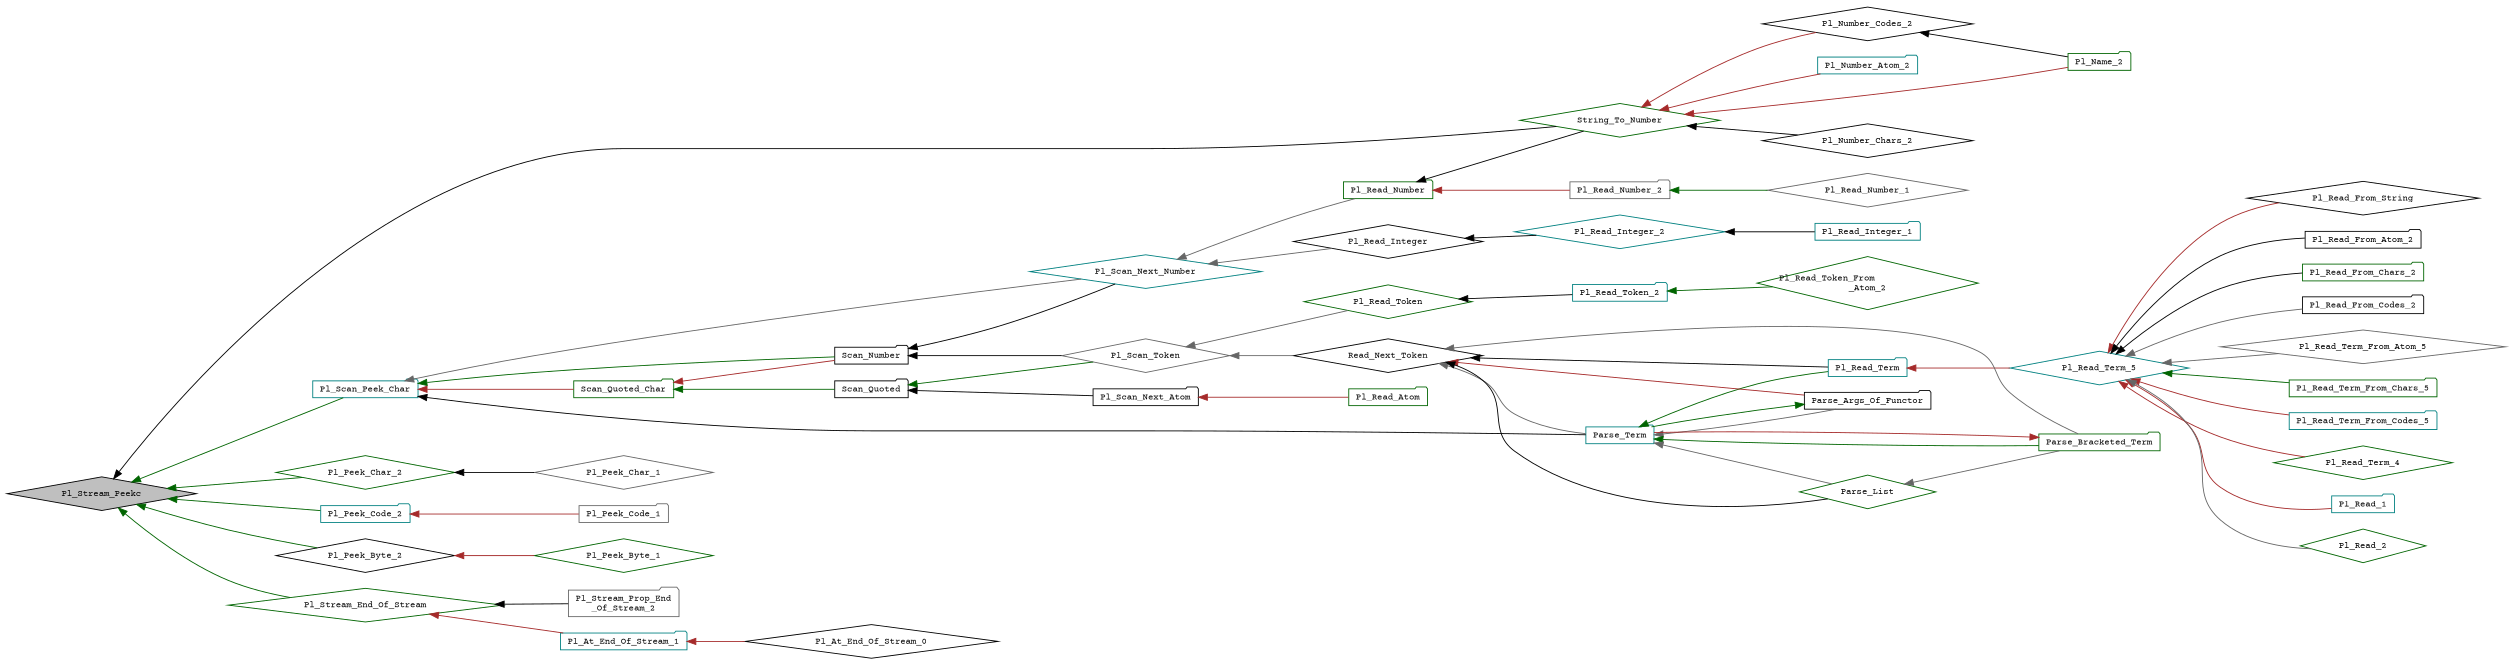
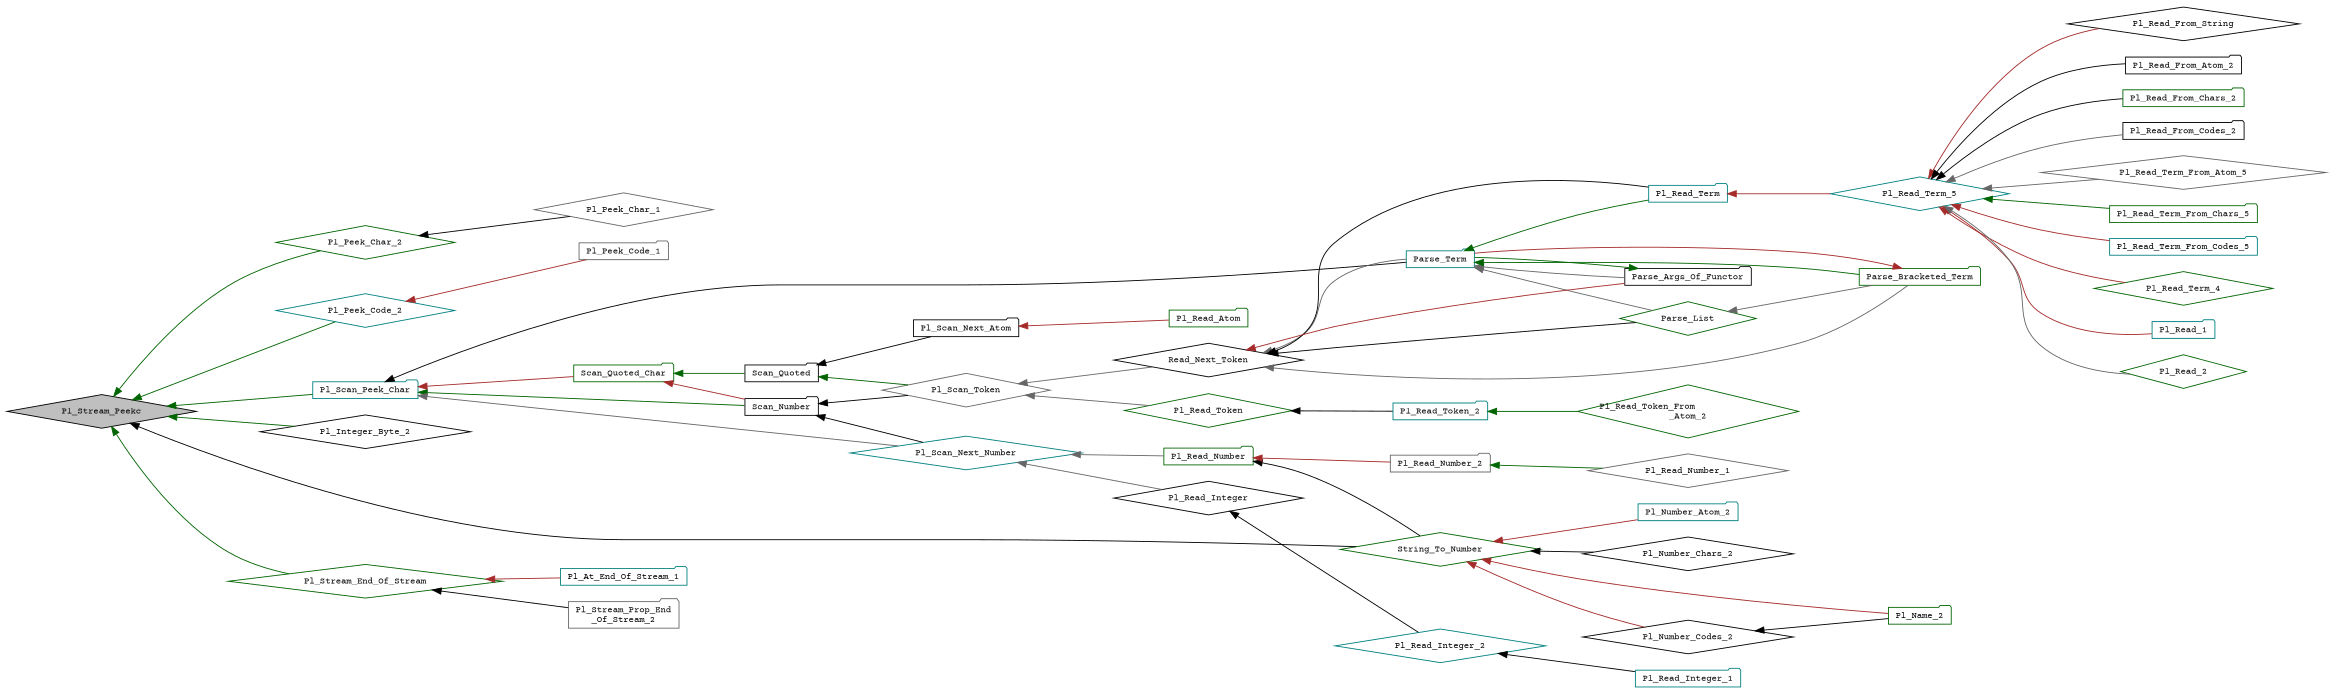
  digraph {
    fontname="Courier Prime"
    rankdir=LR
    node [color=darkgreen fillcolor=white fontname="Courier Prime" fontsize=10 shape=folder style=filled]
    edge [color=brown dir=back fontname="Courier Prime" fontsize=10 labelfontname=Helvetica labelfontsize=10 style=solid]
    n1 [color=black fillcolor=grey75 fontcolor=black height=0.2 label=Pl_Stream_Peekc shape=diamond width=0.4]
    n2 [height=0.2 label=String_To_Number shape=diamond width=0.4]
    n3 [height=0.2 label=Pl_Peek_Char_2 shape=diamond width=0.4]
-   n4 [color=teal height=0.2 label=Pl_Peek_Code_2 width=0.4]
-   n5 [color=black height=0.2 label=Pl_Peek_Byte_2 shape=diamond width=0.4]
+   n4 [color=teal height=0.2 label=Pl_Peek_Code_2 shape=diamond width=0.4]
+   n5 [color=black height=0.2 label=Pl_Integer_Byte_2 shape=diamond width=0.4]
    n6 [color=teal height=0.2 label=Pl_Scan_Peek_Char width=0.4]
    n7 [height=0.2 label=Pl_Stream_End_Of_Stream shape=diamond width=0.4]
    n8 [color=teal height=0.2 label=Pl_Number_Atom_2 width=0.4]
    n9 [color=black height=0.2 label=Pl_Number_Chars_2 shape=diamond width=0.4]
    n10 [color=black height=0.2 label=Pl_Number_Codes_2 shape=diamond width=0.4]
    n11 [height=0.2 label=Pl_Name_2 width=0.4]
    n12 [color=gray40 height=0.2 label=Pl_Peek_Char_1 shape=diamond width=0.4]
    n13 [color=gray40 height=0.2 label=Pl_Peek_Code_1 width=0.4]
-   n14 [height=0.2 label=Pl_Peek_Byte_1 shape=diamond width=0.4]
    n15 [color=teal height=0.2 label=Parse_Term width=0.4]
    n16 [color=black height=0.2 label=Scan_Number width=0.4]
    n17 [color=teal height=0.2 label=Pl_Scan_Next_Number shape=diamond width=0.4]
    n18 [height=0.2 label=Scan_Quoted_Char width=0.4]
    n19 [color=gray40 height=0.2 label="Pl_Stream_Prop_End\l_Of_Stream_2" width=0.4]
    n20 [color=teal height=0.2 label=Pl_At_End_Of_Stream_1 width=0.4]
    n21 [color=teal height=0.2 label=Pl_Read_Term width=0.4]
    n22 [color=black height=0.2 label=Parse_Args_Of_Functor width=0.4]
    n23 [height=0.2 label=Parse_Bracketed_Term width=0.4]
    n24 [height=0.2 label=Parse_List shape=diamond width=0.4]
    n25 [color=gray40 height=0.2 label=Pl_Scan_Token shape=diamond width=0.4]
    n26 [color=black height=0.2 label=Pl_Read_Integer shape=diamond width=0.4]
    n27 [height=0.2 label=Pl_Read_Number width=0.4]
    n28 [color=black height=0.2 label=Scan_Quoted width=0.4]
    n29 [color=teal height=0.2 label=Pl_Read_Term_5 shape=diamond width=0.4]
    n30 [color=black height=0.2 label=Pl_Read_From_String shape=diamond width=0.4]
    n31 [color=black height=0.2 label=Pl_Read_From_Atom_2 width=0.4]
    n32 [height=0.2 label=Pl_Read_From_Chars_2 width=0.4]
    n33 [color=black height=0.2 label=Pl_Read_From_Codes_2 width=0.4]
    n34 [color=gray40 height=0.2 label=Pl_Read_Term_From_Atom_5 shape=diamond width=0.4]
    n35 [height=0.2 label=Pl_Read_Term_From_Chars_5 width=0.4]
    n36 [color=teal height=0.2 label=Pl_Read_Term_From_Codes_5 width=0.4]
    n37 [height=0.2 label=Pl_Read_Term_4 shape=diamond width=0.4]
    n38 [color=teal height=0.2 label=Pl_Read_1 width=0.4]
    n39 [height=0.2 label=Pl_Read_2 shape=diamond width=0.4]
    n40 [color=black height=0.2 label=Read_Next_Token shape=diamond width=0.4]
    n41 [height=0.2 label=Pl_Read_Token shape=diamond width=0.4]
    n42 [color=teal height=0.2 label=Pl_Read_Token_2 width=0.4]
    n43 [height=0.2 label="Pl_Read_Token_From\l_Atom_2" shape=diamond width=0.4]
    n44 [color=teal height=0.2 label=Pl_Read_Integer_2 shape=diamond width=0.4]
    n45 [color=gray40 height=0.2 label=Pl_Read_Number_2 width=0.4]
    n46 [color=teal height=0.2 label=Pl_Read_Integer_1 width=0.4]
    n47 [color=gray40 height=0.2 label=Pl_Read_Number_1 shape=diamond width=0.4]
    n48 [color=black height=0.2 label=Pl_Scan_Next_Atom width=0.4]
    n49 [height=0.2 label=Pl_Read_Atom width=0.4]
-   n50 [color=black height=0.2 label=Pl_At_End_Of_Stream_0 shape=diamond width=0.4]
    n1 -> n2 [color=black]
    n1 -> n3 [color=darkgreen]
    n1 -> n4 [color=darkgreen]
    n1 -> n5 [color=darkgreen]
    n1 -> n6 [color=darkgreen]
    n1 -> n7 [color=darkgreen]
    n2 -> n8
    n2 -> n9 [color=black]
    n2 -> n10
    n2 -> n11
    n3 -> n12 [color=black]
    n4 -> n13
-   n5 -> n14
    n6 -> n15 [color=black]
    n6 -> n16 [color=darkgreen]
    n6 -> n17 [color=gray40]
    n6 -> n18
    n7 -> n19 [color=black]
    n7 -> n20
    n10 -> n11 [color=black]
    n15 -> n21 [color=darkgreen]
    n15 -> n22 [color=gray40]
    n15 -> n23 [color=darkgreen]
    n15 -> n24 [color=gray40]
    n16 -> n17 [color=black]
    n16 -> n25 [color=black]
    n17 -> n26 [color=gray40]
    n17 -> n27 [color=gray40]
    n18 -> n16
    n18 -> n28 [color=darkgreen]
-   n20 -> n50
    n21 -> n29
    n22 -> n15 [color=darkgreen]
    n23 -> n15
    n24 -> n23 [color=gray40]
    n25 -> n40 [color=gray40]
    n25 -> n41 [color=gray40]
    n26 -> n44 [color=black]
    n27 -> n2 [color=black]
    n27 -> n45
    n28 -> n25 [color=darkgreen]
    n28 -> n48 [color=black]
    n29 -> n30
    n29 -> n31 [color=black]
    n29 -> n32 [color=black]
    n29 -> n33 [color=gray40]
    n29 -> n34 [color=gray40]
    n29 -> n35 [color=darkgreen]
    n29 -> n36
    n29 -> n37
    n29 -> n38
    n29 -> n39 [color=gray40]
    n40 -> n15 [color=gray40]
    n40 -> n21 [color=black]
    n40 -> n22
    n40 -> n23 [color=gray40]
    n40 -> n24 [color=black]
    n41 -> n42 [color=black]
    n42 -> n43 [color=darkgreen]
    n44 -> n46 [color=black]
    n45 -> n47 [color=darkgreen]
    n48 -> n49
  }
